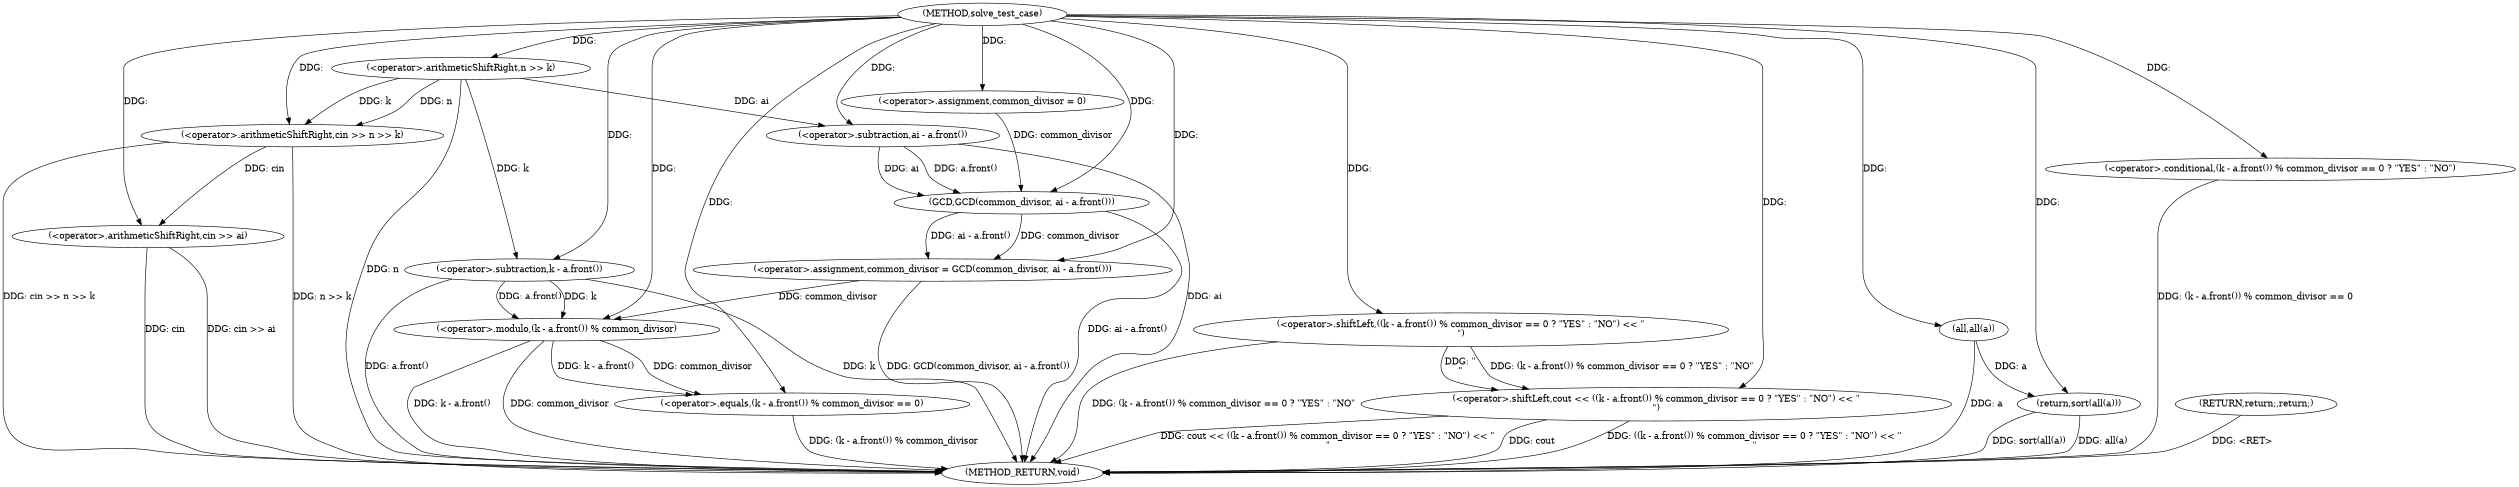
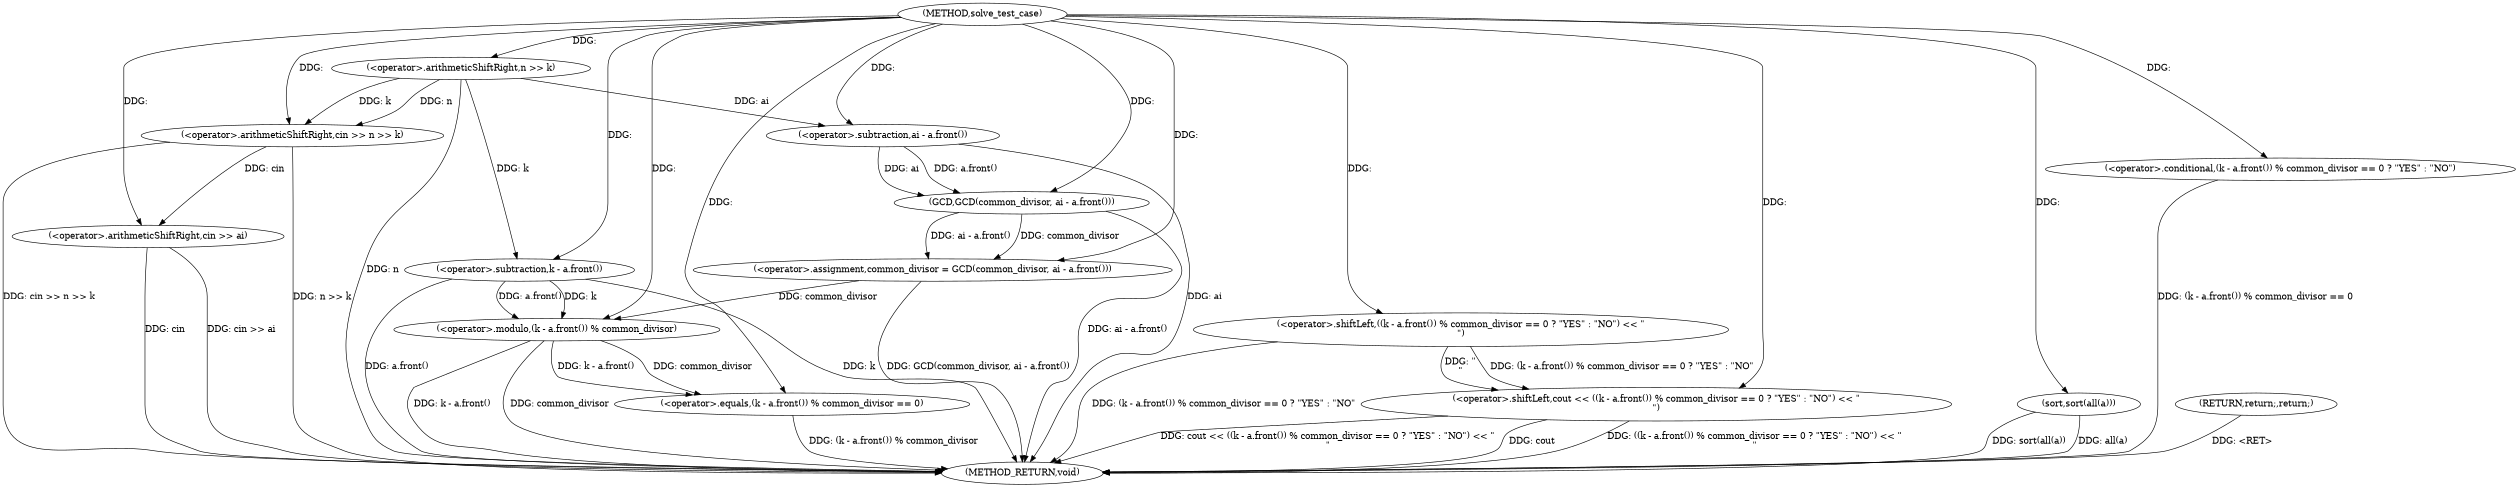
  digraph {
    n1 [label="(METHOD,solve_test_case)"]
    n2 [label="(<operator>.arithmeticShiftRight,cin >> n >> k)"]
-   n3 [label="(<operator>.assignment,common_divisor = 0)"]
    n4 [label="(<operator>.shiftLeft,cout << ((k - a.front()) % common_divisor == 0 ? \"YES\" : \"NO\") << \"\n\")"]
    n5 [label="(<operator>.arithmeticShiftRight,cin >> ai)"]
    n6 [label="(<operator>.assignment,common_divisor = GCD(common_divisor, ai - a.front()))"]
    n7 [label="(<operator>.arithmeticShiftRight,n >> k)"]
-   n8 [label="(all,all(a))"]
    n9 [label="(<operator>.shiftLeft,((k - a.front()) % common_divisor == 0 ? \"YES\" : \"NO\") << \"\n\")"]
    n10 [label="(GCD,GCD(common_divisor, ai - a.front()))"]
    n11 [label="(<operator>.conditional,(k - a.front()) % common_divisor == 0 ? \"YES\" : \"NO\")"]
    n12 [label="(<operator>.subtraction,ai - a.front())"]
    n13 [label="(<operator>.equals,(k - a.front()) % common_divisor == 0)"]
    n14 [label="(<operator>.modulo,(k - a.front()) % common_divisor)"]
    n15 [label="(<operator>.subtraction,k - a.front())"]
-   n16 [label="(return,sort(all(a)))"]
+   n16 [label="(sort,sort(all(a)))"]
    n17 [label="(METHOD_RETURN,void)"]
    n18 [label="(RETURN,return;,return;)"]
    n1 -> n2 [label="DDG: "]
-   n1 -> n3 [label="DDG: "]
    n1 -> n4 [label="DDG: "]
    n1 -> n5 [label="DDG: "]
    n1 -> n6 [label="DDG: "]
    n1 -> n7 [label="DDG: "]
-   n1 -> n8 [label="DDG: "]
    n1 -> n9 [label="DDG: "]
    n1 -> n10 [label="DDG: "]
    n1 -> n11 [label="DDG: "]
    n1 -> n12 [label="DDG: "]
    n1 -> n13 [label="DDG: "]
    n1 -> n14 [label="DDG: "]
    n1 -> n15 [label="DDG: "]
    n1 -> n16 [label="DDG: "]
    n2 -> n5 [label="DDG: cin"]
    n2 -> n17 [label="DDG: n >> k"]
    n2 -> n17 [label="DDG: cin >> n >> k"]
-   n3 -> n10 [label="DDG: common_divisor"]
    n4 -> n17 [label="DDG: ((k - a.front()) % common_divisor == 0 ? \"YES\" : \"NO\") << \"\n\""]
    n4 -> n17 [label="DDG: cout << ((k - a.front()) % common_divisor == 0 ? \"YES\" : \"NO\") << \"\n\""]
    n4 -> n17 [label="DDG: cout"]
    n5 -> n17 [label="DDG: cin"]
    n5 -> n17 [label="DDG: cin >> ai"]
    n6 -> n14 [label="DDG: common_divisor"]
    n6 -> n17 [label="DDG: GCD(common_divisor, ai - a.front())"]
    n7 -> n2 [label="DDG: k"]
    n7 -> n2 [label="DDG: n"]
    n7 -> n12 [label="DDG: ai"]
    n7 -> n15 [label="DDG: k"]
    n7 -> n17 [label="DDG: n"]
-   n8 -> n16 [label="DDG: a"]
-   n8 -> n17 [label="DDG: a"]
    n9 -> n4 [label="DDG: \"\n\""]
    n9 -> n4 [label="DDG: (k - a.front()) % common_divisor == 0 ? \"YES\" : \"NO\""]
    n9 -> n17 [label="DDG: (k - a.front()) % common_divisor == 0 ? \"YES\" : \"NO\""]
    n10 -> n6 [label="DDG: ai - a.front()"]
    n10 -> n6 [label="DDG: common_divisor"]
    n10 -> n17 [label="DDG: ai - a.front()"]
    n11 -> n17 [label="DDG: (k - a.front()) % common_divisor == 0"]
    n12 -> n10 [label="DDG: ai"]
    n12 -> n10 [label="DDG: a.front()"]
    n12 -> n17 [label="DDG: ai"]
    n13 -> n17 [label="DDG: (k - a.front()) % common_divisor"]
    n14 -> n13 [label="DDG: common_divisor"]
    n14 -> n13 [label="DDG: k - a.front()"]
    n14 -> n17 [label="DDG: k - a.front()"]
    n14 -> n17 [label="DDG: common_divisor"]
    n15 -> n14 [label="DDG: a.front()"]
    n15 -> n14 [label="DDG: k"]
    n15 -> n17 [label="DDG: k"]
    n15 -> n17 [label="DDG: a.front()"]
    n16 -> n17 [label="DDG: all(a)"]
    n16 -> n17 [label="DDG: sort(all(a))"]
    n18 -> n17 [label="DDG: <RET>"]
  }
